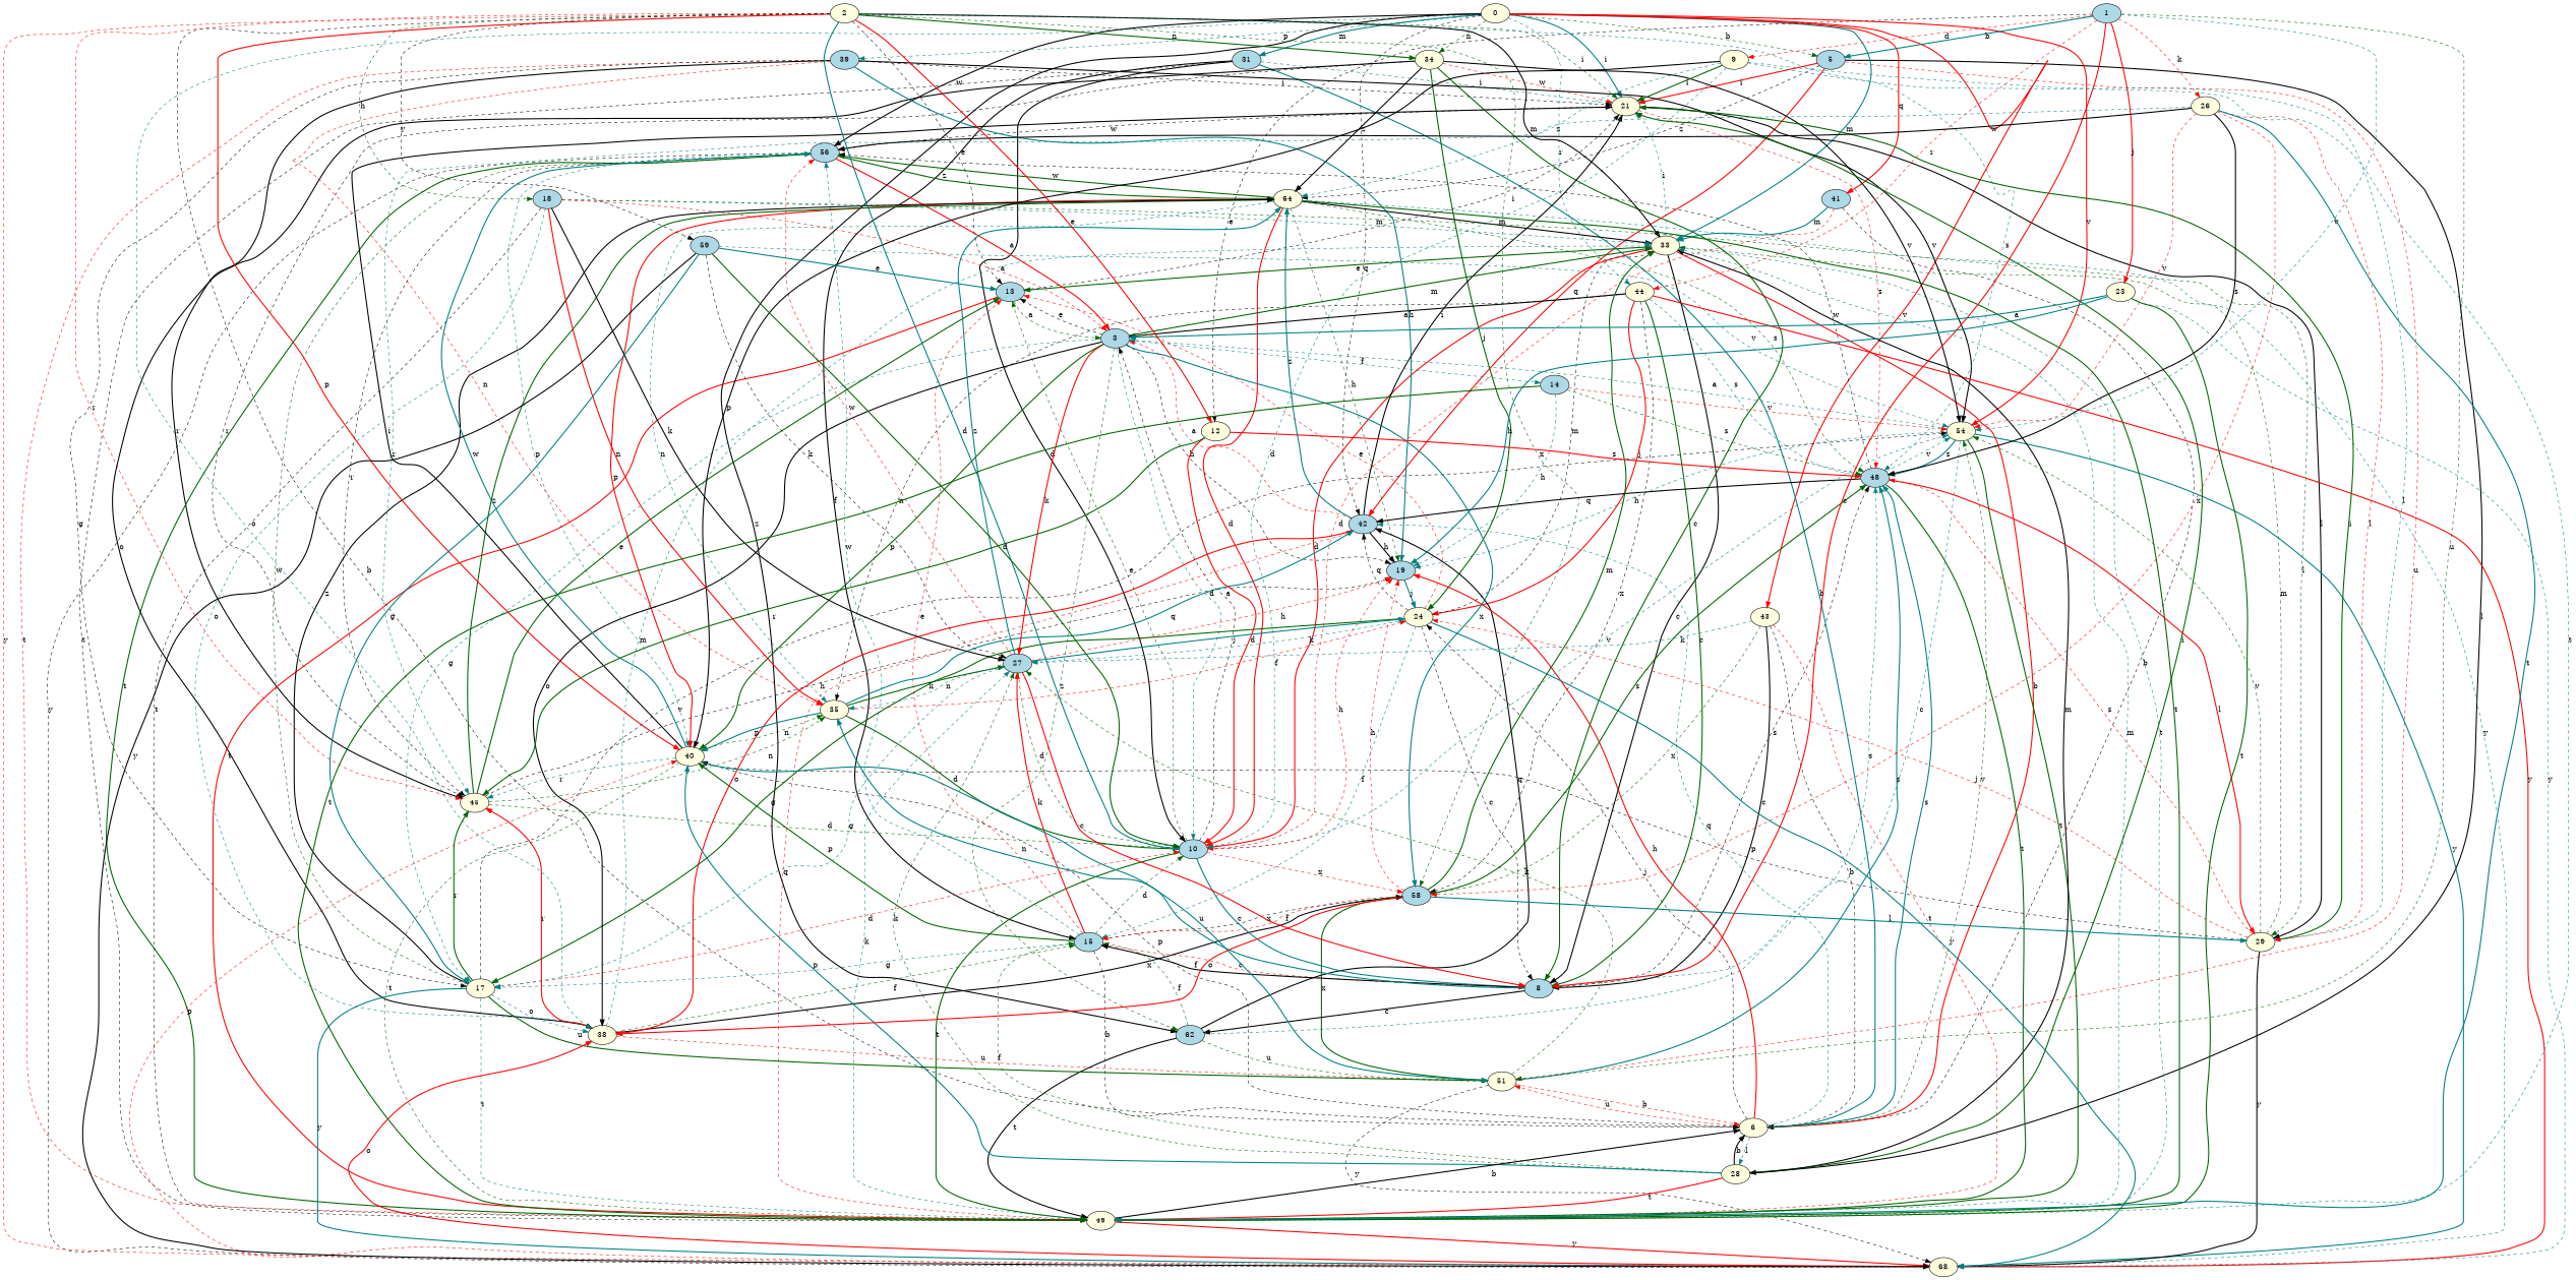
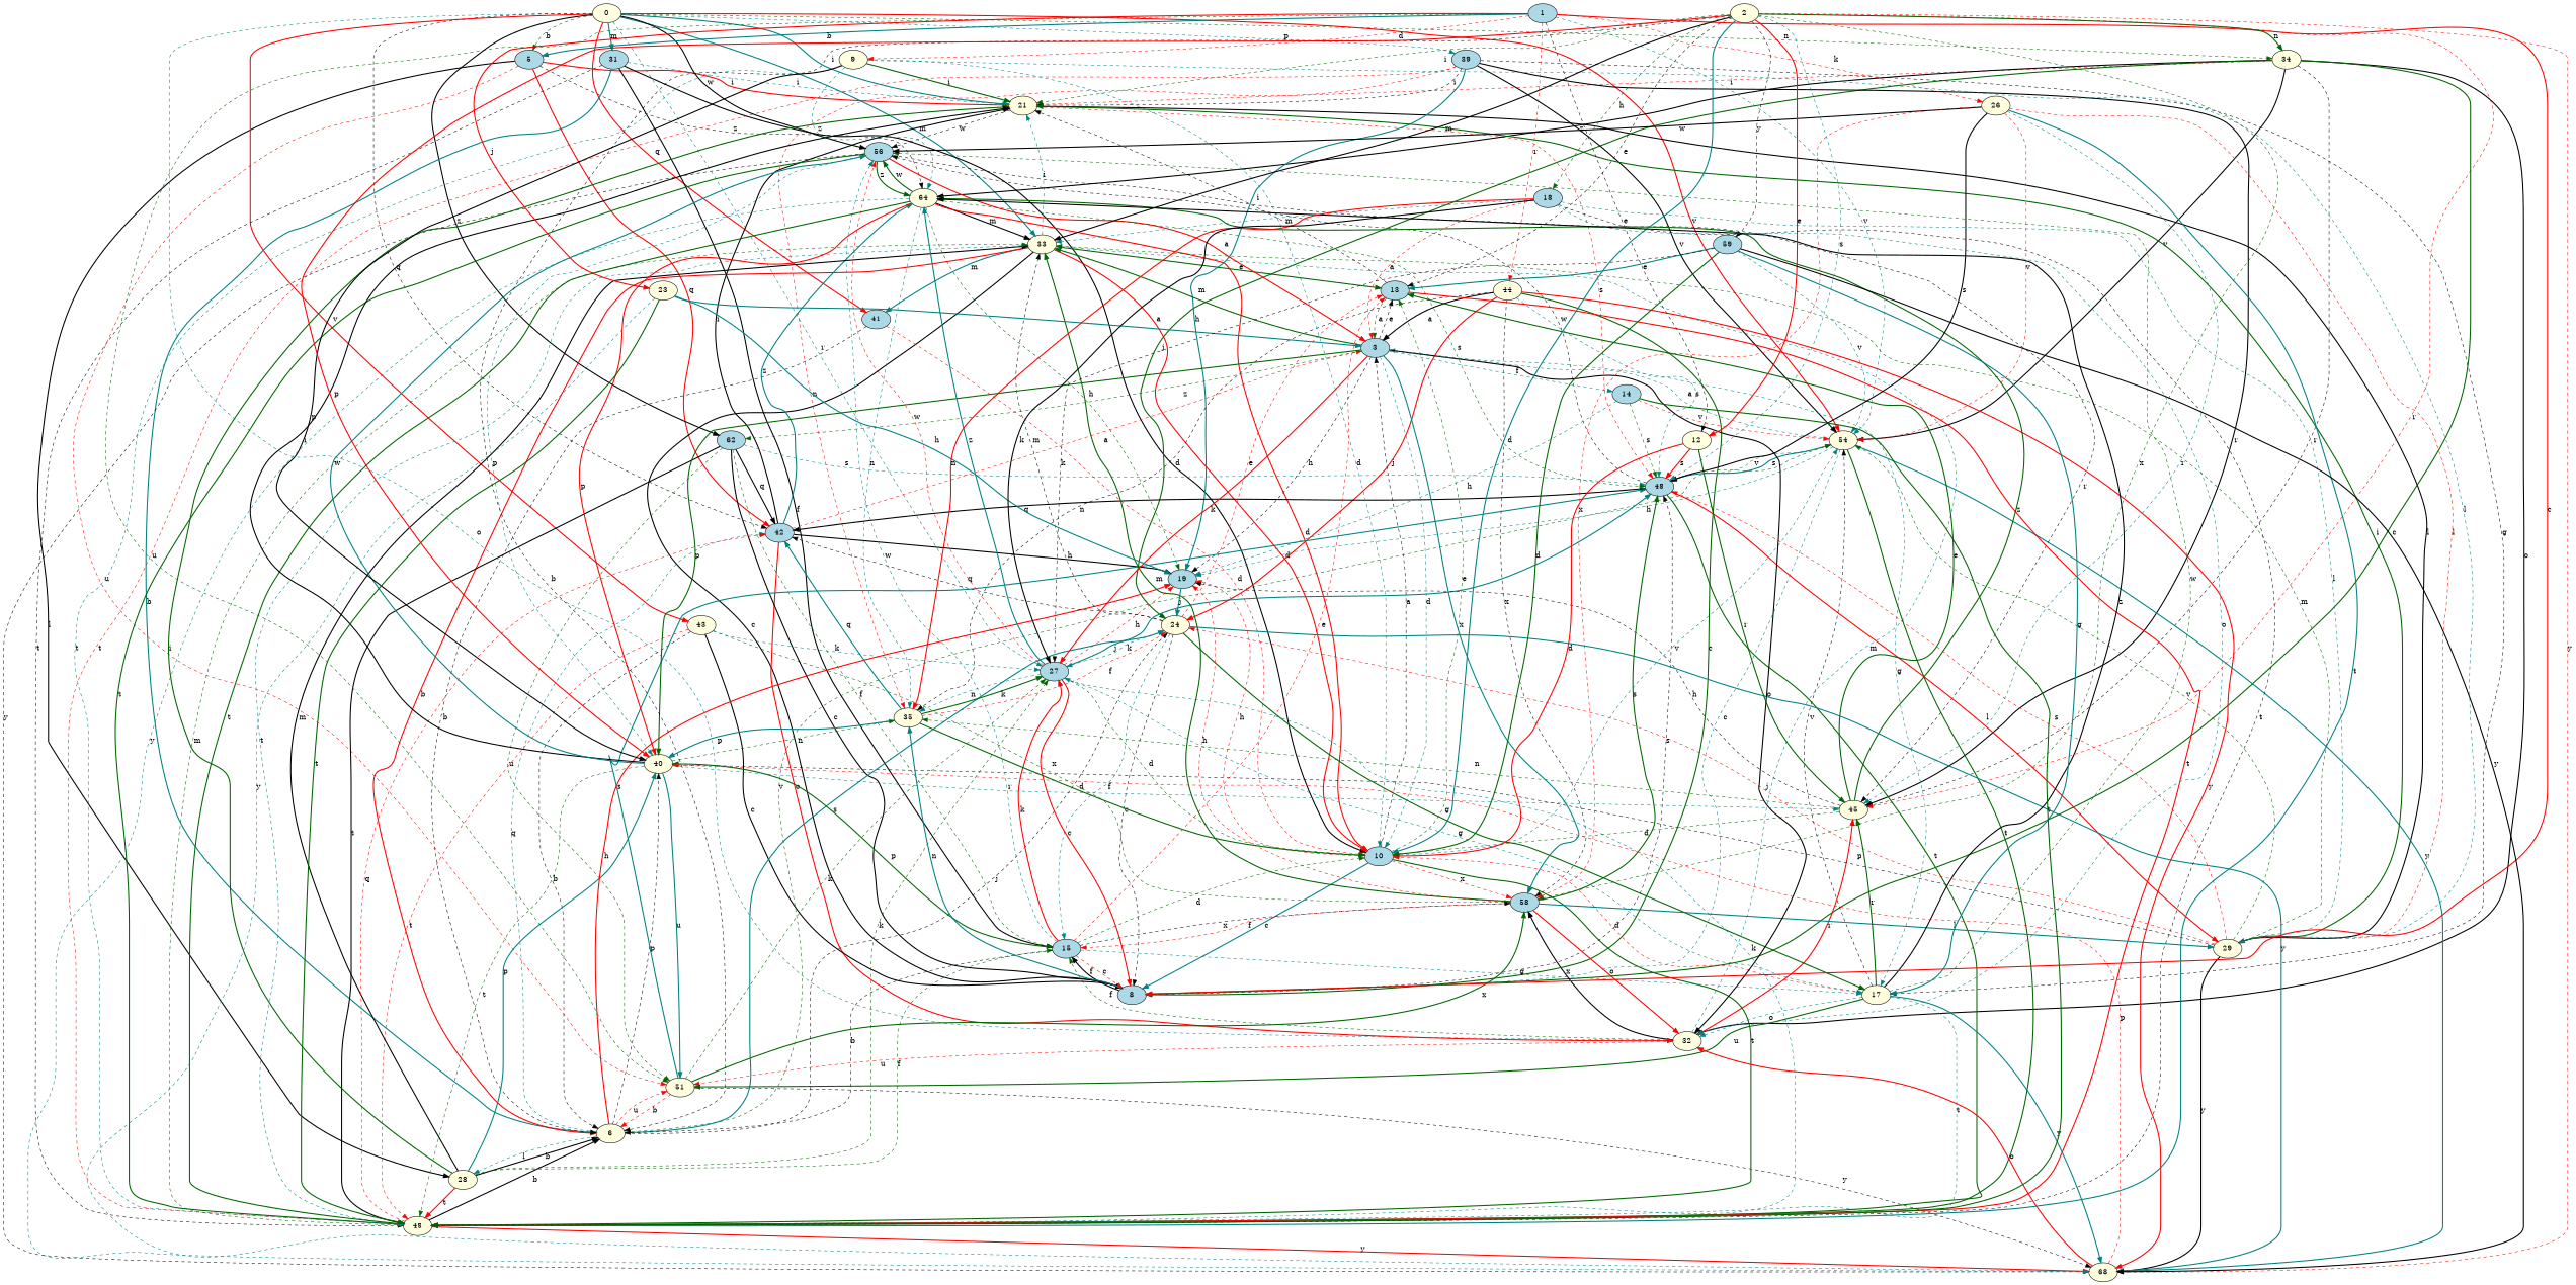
  strict digraph {
    node [fillcolor=lightyellow style=filled]
    edge [color=teal style=dashed]
    5 [fillcolor=lightblue]
    0
    21
    31 [fillcolor=lightblue]
    33
    34
-   38
+   38 [label=32]
    39 [fillcolor=lightblue]
    41 [fillcolor=lightblue]
    42 [fillcolor=lightblue]
    44
    n12 [label=43]
    54
    56 [fillcolor=lightblue]
    62 [fillcolor=lightblue]
    51
    28
    64
    48 [fillcolor=lightblue]
    29
    6
    10 [fillcolor=lightblue]
    15 [fillcolor=lightblue]
    49
    8 [fillcolor=lightblue]
    13 [fillcolor=lightblue]
    45
    24
    58 [fillcolor=lightblue]
    17
    19 [fillcolor=lightblue]
    35
    3 [fillcolor=lightblue]
    n34 [label=68]
    27 [fillcolor=lightblue]
    40
    1 [fillcolor=lightblue]
    9
    12
    23
    26
    2
    18 [fillcolor=lightblue]
    59 [fillcolor=lightblue]
    14 [fillcolor=lightblue]
    5 -> 21 [color=red label=i style=bold]
    5 -> 42 [color=red label=q style=bold]
    5 -> 51 [color=red label=u]
    5 -> 28 [color=black label=l style=bold]
    5 -> 64 [color=black label=z]
    0 -> 5 [color=darkgreen label=b]
    0 -> 21 [label=i style=bold]
    0 -> 31 [label=m style=bold]
    0 -> 33 [label=m style=bold]
    0 -> 34 [color=darkgreen label=n]
    0 -> 38 [label=o]
    0 -> 39 [label=p]
    0 -> 41 [color=red label=q style=bold]
    0 -> 42 [color=black label=q]
-   0 -> 44 [label=r]
+   0 -> 27 [label=r]
    0 -> n12 [color=red label=v style=bold]
    0 -> 54 [color=red label=v style=bold]
    0 -> 56 [color=black label=w style=bold]
    0 -> 62 [color=black label=z style=bold]
    21 -> 56 [color=black label=w]
    21 -> 48 [color=red label=s]
    21 -> 29 [color=black label=l style=bold]
    31 -> 21 [label=i]
    31 -> 6 [label=b style=bold]
    31 -> 10 [color=black label=d style=bold]
    31 -> 15 [color=black label=f style=bold]
    31 -> 49 [color=black label=t]
    33 -> 21 [label=i]
    33 -> 6 [color=red label=b style=bold]
    33 -> 10 [color=red label=d style=bold]
    33 -> 49 [label=t]
    33 -> 8 [color=black label=c style=bold]
    33 -> 13 [color=darkgreen label=e style=bold]
-   34 -> 21 [color=red label=w]
+   34 -> 21 [color=red label=i]
    34 -> 38 [color=black label=o style=bold]
    34 -> 54 [color=black label=v style=bold]
    34 -> 64 [color=black label=z style=bold]
    34 -> 8 [color=darkgreen label=c style=bold]
    34 -> 45 [color=black label=r]
    34 -> 24 [color=darkgreen label=j style=bold]
    38 -> 33 [label=m]
    38 -> 51 [color=red label=u]
    38 -> 15 [color=darkgreen label=f]
    38 -> 45 [color=red label=r style=bold]
    38 -> 58 [color=black label=x style=bold]
    39 -> 21 [color=black label=i]
    39 -> 54 [color=black label=v style=bold]
    39 -> 49 [color=red label=t]
    39 -> 45 [color=black label=r style=bold]
    39 -> 17 [color=black label=g]
    39 -> 19 [label=h style=bold]
    39 -> 35 [color=red label=n]
-   41 -> 33 [label=m style=bold]
+   33 -> 41 [label=m style=bold]
    41 -> 6 [color=black label=b]
    41 -> 10 [color=red label=d]
    42 -> 21 [color=black label=i style=bold]
    42 -> 38 [color=red label=o style=bold]
    42 -> 64 [label=z style=bold]
    42 -> 19 [color=black label=h style=bold]
    42 -> 3 [color=red label=a]
    44 -> 48 [label=s]
    44 -> 8 [color=darkgreen label=c style=bold]
    44 -> 24 [color=red label=j style=bold]
    44 -> 58 [color=black label=x]
    44 -> 35 [color=black label=n]
    44 -> 3 [color=black label=a style=bold]
    44 -> n34 [color=red label=y style=bold]
    n12 -> 6 [color=black label=b]
    n12 -> 49 [color=red label=t]
    n12 -> 8 [color=black label=c style=bold]
    n12 -> 58 [color=darkgreen label=x]
    n12 -> 27 [label=k]
    54 -> 48 [label=s style=bold]
    54 -> 49 [color=darkgreen label=t style=bold]
    54 -> 8 [label=c]
    54 -> 19 [label=h]
    54 -> 3 [label=a]
    54 -> n34 [label=y style=bold]
    56 -> 64 [color=darkgreen label=z style=bold]
    56 -> 49 [color=darkgreen label=t style=bold]
    56 -> 45 [color=black label=r]
    56 -> 3 [color=red label=a style=bold]
    56 -> n34 [color=black label=y]
    56 -> 40 [label=p]
    62 -> 42 [color=black label=q style=bold]
    62 -> 51 [color=darkgreen label=u]
    62 -> 48 [label=s]
    62 -> 15 [color=darkgreen label=f]
    62 -> 49 [color=black label=t style=bold]
-   8 -> 62 [color=black label=c style=bold]
+   62 -> 8 [color=black label=c style=bold]
    51 -> 48 [label=s style=bold]
    51 -> 6 [color=red label=b]
    51 -> 58 [color=darkgreen label=x style=bold]
    51 -> n34 [color=black label=y]
    51 -> 27 [color=darkgreen label=k]
    28 -> 21 [color=darkgreen label=i style=bold]
    28 -> 33 [color=black label=m style=bold]
    28 -> 6 [color=black label=b style=bold]
    28 -> 15 [color=darkgreen label=f]
    28 -> 49 [color=red label=t style=bold]
    28 -> 27 [color=darkgreen label=k]
    28 -> 40 [label=p style=bold]
    64 -> 33 [color=black label=m style=bold]
    64 -> 56 [color=darkgreen label=w style=bold]
    64 -> 48 [color=darkgreen label=s]
    64 -> 10 [color=red label=d style=bold]
    64 -> 49 [color=darkgreen label=t style=bold]
    64 -> 19 [color=darkgreen label=h]
    64 -> 35 [label=n]
    64 -> n34 [label=y]
    64 -> 40 [color=red label=p style=bold]
    48 -> 42 [color=black label=q style=bold]
    48 -> 54 [label=v]
    48 -> 56 [color=black label=w]
    48 -> 29 [color=red label=l style=bold]
    48 -> 49 [color=darkgreen label=t style=bold]
    29 -> 21 [color=darkgreen label=i style=bold]
    29 -> 33 [color=darkgreen label=m]
    29 -> 54 [color=darkgreen label=v]
    29 -> 48 [color=red label=s]
    29 -> 24 [color=red label=j]
    29 -> n34 [color=black label=y style=bold]
    29 -> 40 [color=black label=p]
    6 -> 42 [label=q]
    6 -> 54 [color=darkgreen label=v]
    6 -> 51 [color=red label=u]
    6 -> 28 [label=l]
    6 -> 48 [label=s style=bold]
    6 -> 24 [color=black label=j]
    6 -> 19 [color=red label=h style=bold]
    6 -> 40 [color=black label=p]
    10 -> 54 [label=v]
    10 -> 49 [color=darkgreen label=t style=bold]
    10 -> 8 [label=c style=bold]
    10 -> 13 [color=darkgreen label=e]
    10 -> 58 [color=red label=x]
    10 -> 19 [color=red label=h]
    10 -> 3 [color=black label=a]
    15 -> 56 [label=w]
    15 -> 6 [color=black label=b]
    15 -> 10 [color=darkgreen label=d]
    15 -> 8 [color=red label=c]
    15 -> 13 [color=red label=e]
    15 -> 58 [color=black label=x]
    15 -> 17 [label=g]
    15 -> 27 [color=red label=k style=bold]
    15 -> 40 [color=darkgreen label=p style=bold]
-   49 -> 33 [label=m]
+   49 -> 33 [color=darkgreen label=m]
    49 -> 42 [color=red label=q]
    49 -> 6 [color=black label=b style=bold]
    49 -> n34 [color=red label=y style=bold]
    49 -> 27 [label=k]
    8 -> 48 [color=black label=s]
    8 -> 15 [color=black label=f style=bold]
    8 -> 35 [label=n style=bold]
    13 -> 21 [color=black label=i]
    13 -> 49 [color=red label=t style=bold]
    13 -> 3 [color=darkgreen label=a]
    45 -> 64 [color=darkgreen label=z style=bold]
    45 -> 10 [color=darkgreen label=d]
    45 -> 13 [color=darkgreen label=e style=bold]
    45 -> 19 [color=black label=h]
    45 -> 35 [color=darkgreen label=n]
    24 -> 33 [color=black label=m]
    24 -> 42 [color=black label=q]
    24 -> 15 [label=f]
    24 -> 8 [color=black label=c]
    24 -> 13 [color=red label=e]
    24 -> 17 [color=darkgreen label=g style=bold]
    24 -> n34 [label=y style=bold]
    24 -> 27 [label=k]
    58 -> 33 [color=darkgreen label=m style=bold]
    58 -> 38 [color=red label=o style=bold]
    58 -> 48 [color=darkgreen label=s style=bold]
    58 -> 29 [label=l style=bold]
    58 -> 15 [color=red label=f]
    58 -> 19 [color=red label=h]
    17 -> 38 [label=o]
    17 -> 54 [color=black label=v]
    17 -> 56 [color=darkgreen label=w]
    17 -> 51 [color=darkgreen label=u style=bold]
    17 -> 64 [color=black label=z style=bold]
    17 -> 10 [color=red label=d]
    17 -> 49 [label=t]
    17 -> 45 [color=darkgreen label=r style=bold]
    17 -> n34 [label=y style=bold]
    19 -> 24 [label=j style=bold]
    35 -> 42 [label=q style=bold]
    35 -> 10 [color=darkgreen label=d style=bold]
    35 -> 24 [color=red label=f]
    35 -> 27 [color=darkgreen label=k style=bold]
    35 -> 40 [label=p style=bold]
    3 -> 33 [color=darkgreen label=m style=bold]
    3 -> 38 [color=black label=o style=bold]
    3 -> 62 [color=darkgreen label=z]
    3 -> 10 [label=d]
    3 -> 13 [color=black label=e]
    3 -> 58 [label=x style=bold]
    3 -> 17 [label=g]
    3 -> 19 [color=black label=h]
    3 -> 27 [color=red label=k style=bold]
    3 -> 40 [color=darkgreen label=p style=bold]
    3 -> 14 [label=f]
    n34 -> 38 [color=red label=o style=bold]
    n34 -> 40 [color=red label=p]
    27 -> 56 [color=red label=w]
    27 -> 64 [label=z style=bold]
    27 -> 10 [color=darkgreen label=d]
    27 -> 8 [color=red label=c style=bold]
    27 -> 24 [label=j style=bold]
    27 -> 17 [label=g]
    27 -> 19 [color=red label=h]
    27 -> 35 [label=n]
    40 -> 21 [color=black label=i style=bold]
    40 -> 56 [label=w style=bold]
    40 -> 51 [label=u style=bold]
    40 -> 49 [color=darkgreen label=t]
    40 -> 45 [label=r]
    40 -> 35 [color=darkgreen label=n]
    1 -> 5 [label=b style=bold]
    1 -> 44 [color=red label=r]
    1 -> 54 [label=v]
    1 -> 51 [color=darkgreen label=u]
    1 -> 8 [color=red label=c style=bold]
    1 -> 9 [color=red label=d]
    1 -> 12 [color=black label=e]
    1 -> 23 [color=red label=j style=bold]
    1 -> 26 [color=red label=k]
    9 -> 21 [color=darkgreen label=i style=bold]
    9 -> 64 [label=z]
    9 -> 29 [label=l]
    9 -> 10 [label=d]
    9 -> 49 [label=t]
    9 -> 40 [color=black label=p style=bold]
    12 -> 48 [color=red label=s style=bold]
    12 -> 10 [color=red label=d style=bold]
    12 -> 45 [color=darkgreen label=r style=bold]
    23 -> 49 [color=darkgreen label=t style=bold]
    23 -> 19 [label=h style=bold]
    23 -> 3 [label=a style=bold]
    23 -> n34 [label=y]
    26 -> 54 [color=red label=v]
    26 -> 56 [color=black label=w style=bold]
    26 -> 48 [color=black label=s style=bold]
    26 -> 29 [color=red label=l]
    26 -> 49 [label=t style=bold]
    26 -> 45 [label=r]
    26 -> 58 [color=red label=x]
    2 -> 21 [color=darkgreen label=i]
    2 -> 33 [color=black label=m style=bold]
    2 -> 34 [color=darkgreen label=n style=bold]
    2 -> 48 [label=s]
    2 -> 6 [color=black label=b]
    2 -> 10 [label=d style=bold]
    2 -> 13 [color=black label=e]
    2 -> 45 [color=red label=r]
    2 -> 58 [color=darkgreen label=x]
    2 -> n34 [color=red label=y]
    2 -> 40 [color=red label=p style=bold]
    2 -> 12 [color=red label=e style=bold]
    2 -> 18 [color=darkgreen label=h]
    2 -> 59 [color=black label=y]
    18 -> 33 [label=m]
    18 -> 38 [label=o]
-   18 -> 29 [color=darkgreen label=l]
+   18 -> 29 [label=l]
    18 -> 49 [color=black label=t]
    18 -> 35 [color=red label=n style=bold]
    18 -> 3 [color=red label=a]
    18 -> 27 [color=black label=k style=bold]
    59 -> 54 [label=v]
    59 -> 10 [color=darkgreen label=d style=bold]
    59 -> 13 [label=e style=bold]
    59 -> 17 [label=g style=bold]
    59 -> n34 [color=black label=y style=bold]
    59 -> 27 [color=black label=k]
    14 -> 54 [color=red label=v]
    14 -> 48 [color=darkgreen label=s]
    14 -> 49 [color=darkgreen label=t style=bold]
    14 -> 19 [label=h]
  }
